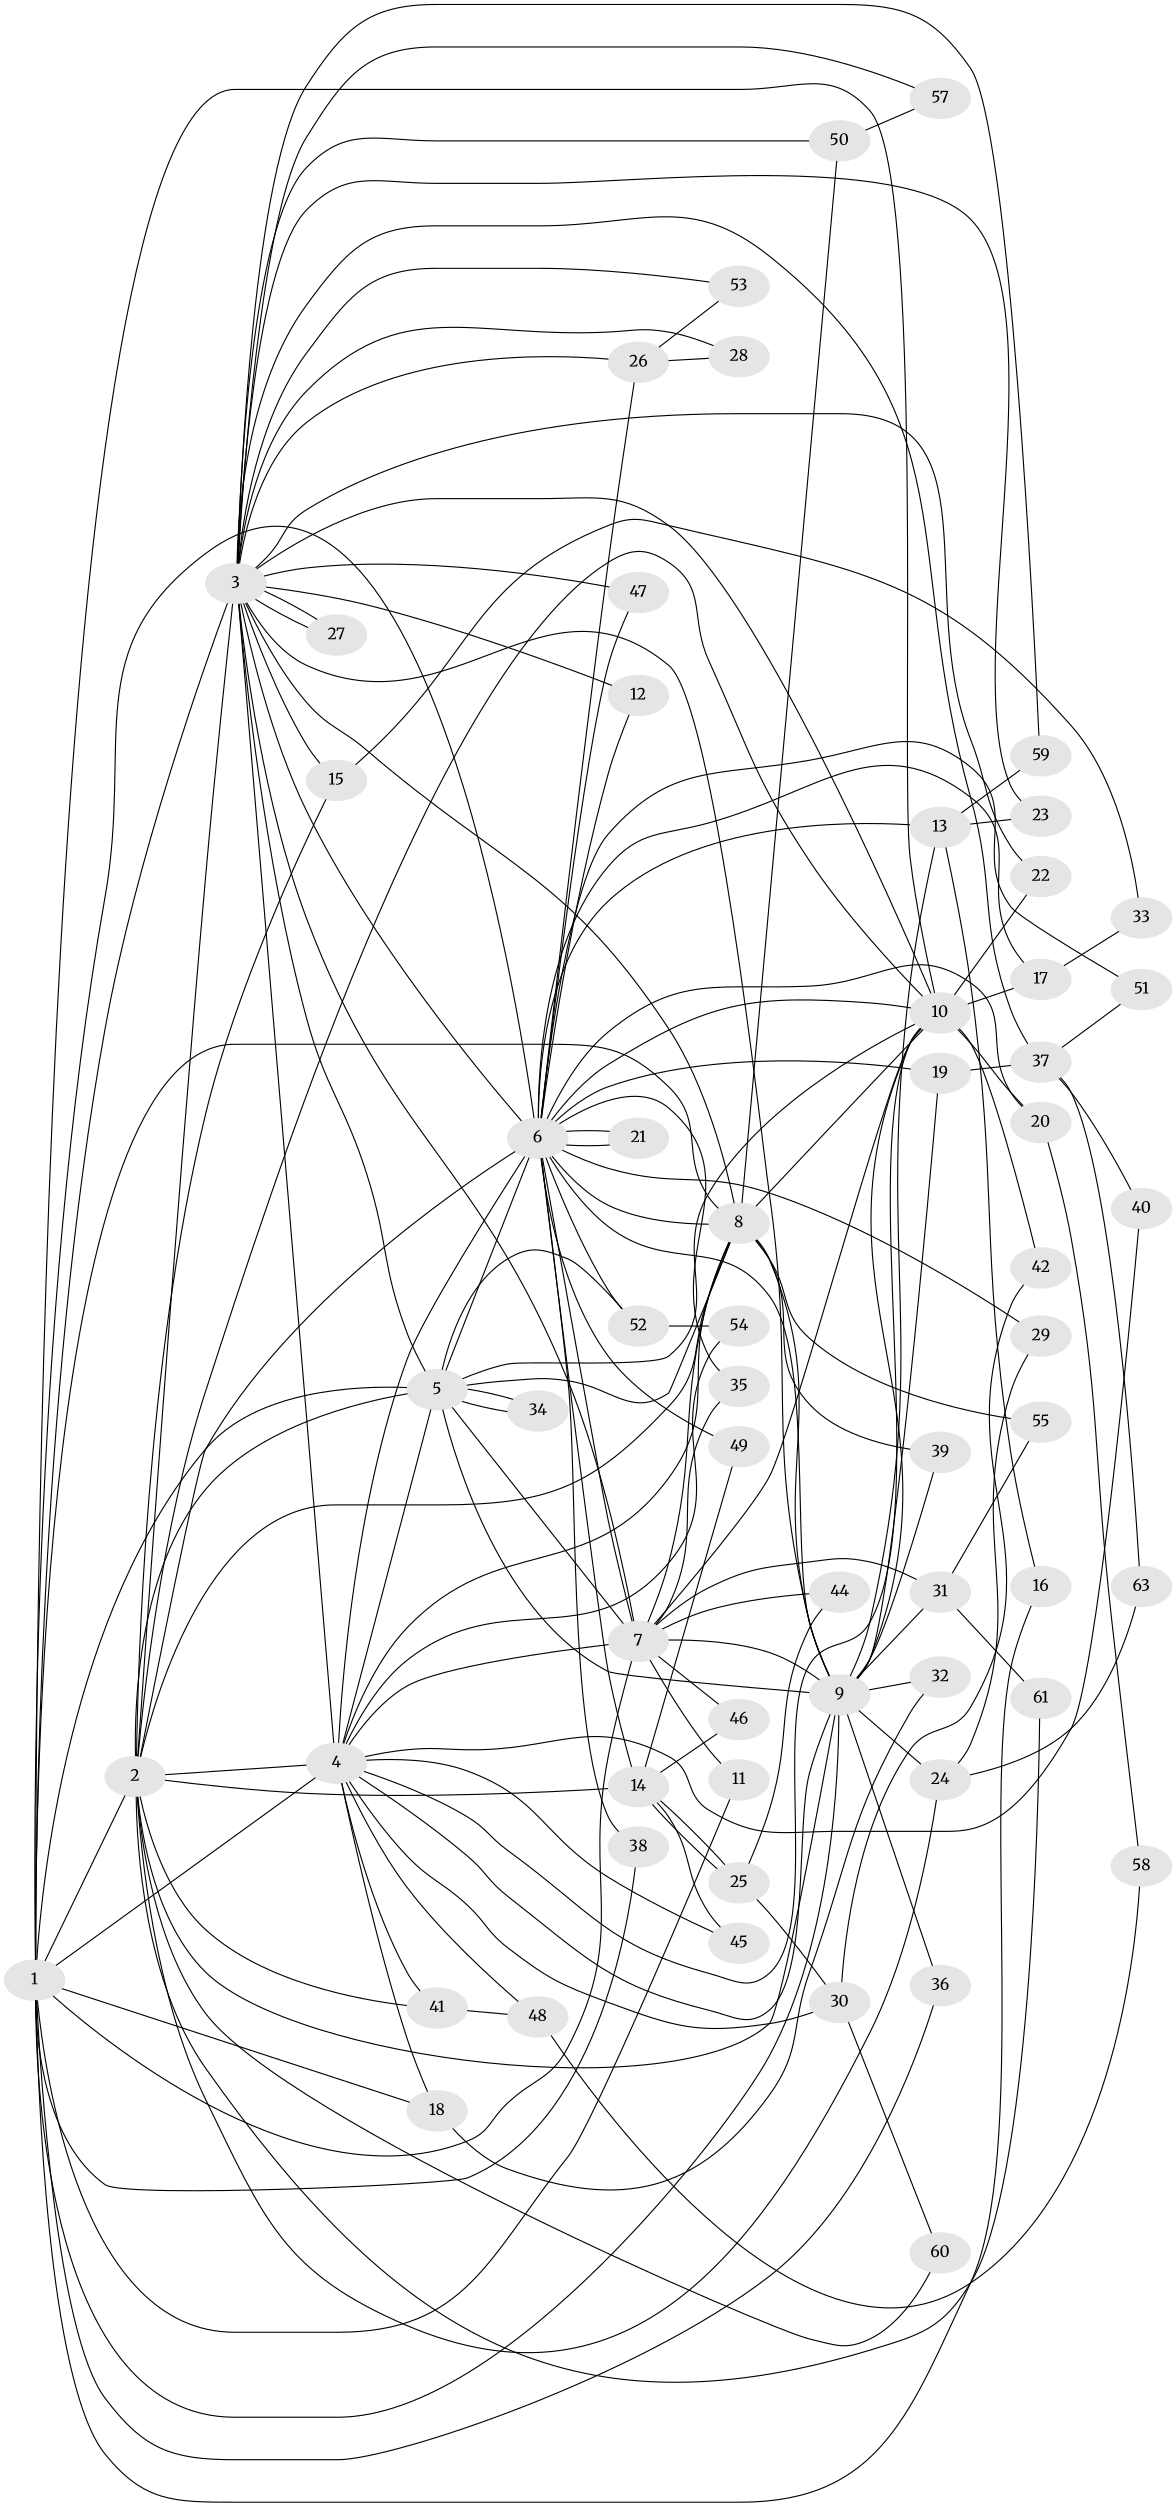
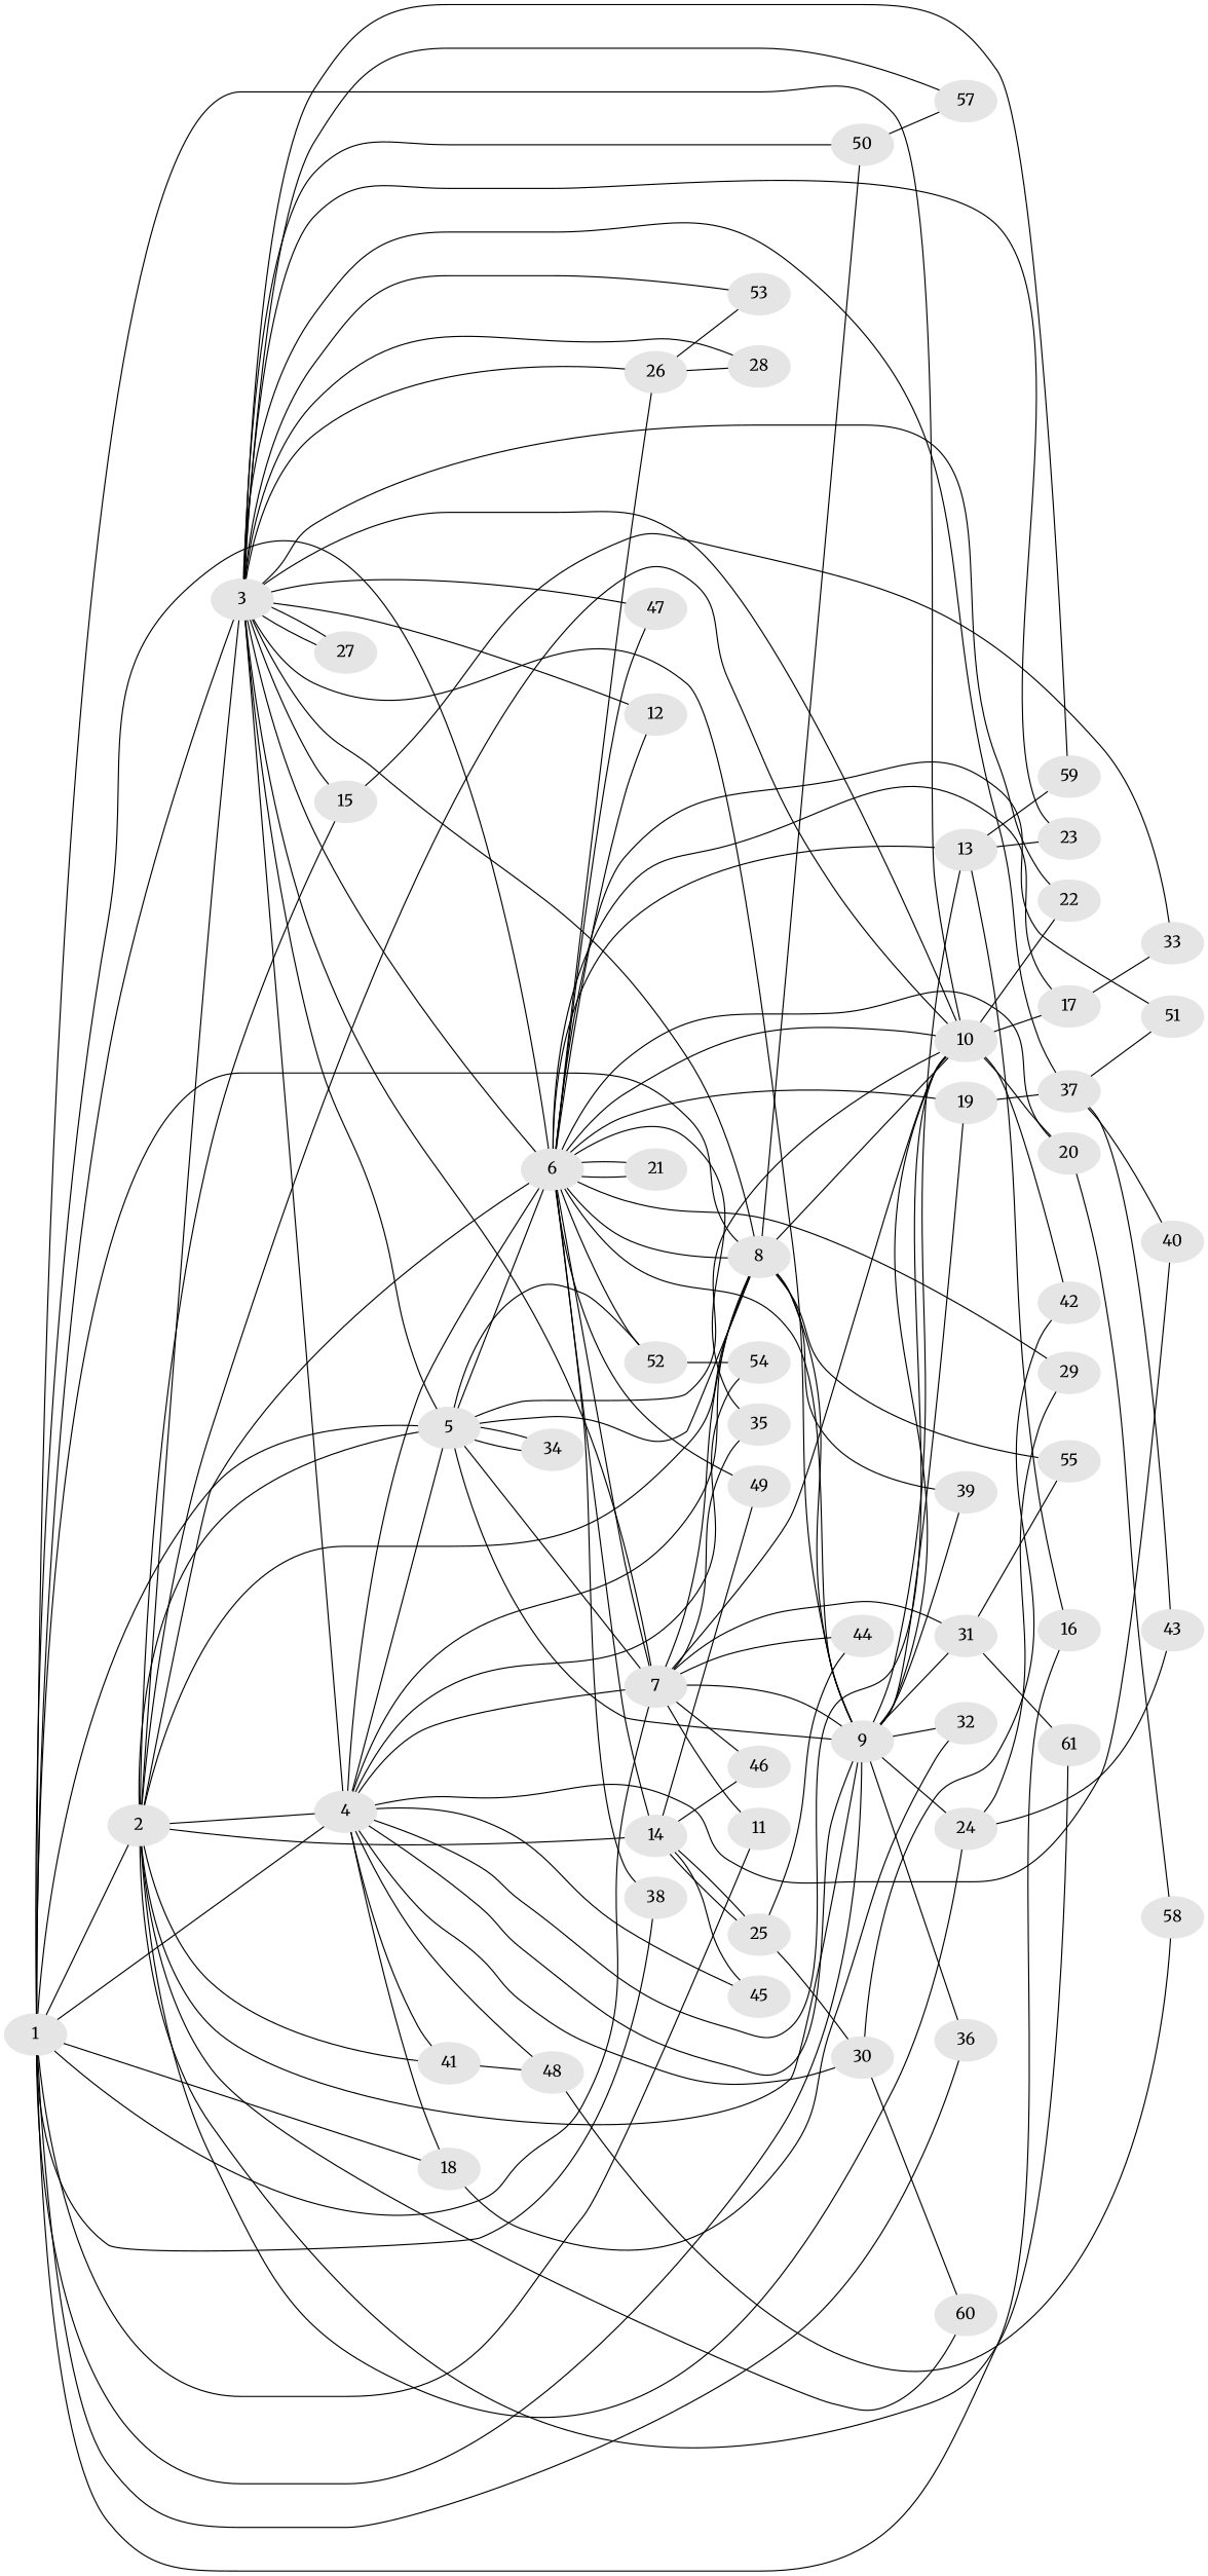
  graph {
    fontname=Merriweather
    rankdir=LR
    node [color=gray90 fontname=Merriweather style=filled]
    edge [fontname=Merriweather]
    1
    2
    3
    4
    5
    6
    7
    8
    9
    10
    11
    16
    18
    36
    38
    14
    15
    24
    41
    60
    61
    12
    22
    23
    26
    27
    28
    37
    47
    50
    53
    57
    59
    30
    40
    45
    48
    54
    34
    52
    13
    17
    19
    20
    21
    29
    35
    49
    51
    31
    44
    46
    39
    55
    32
    42
    25
    33
-   43 [label=63]
+   43
    58
    1 -- 2
    1 -- 3
    1 -- 4
    1 -- 5
    1 -- 6
    1 -- 7
    1 -- 8
    1 -- 9
    1 -- 10
    1 -- 11
    1 -- 16
    1 -- 18
    1 -- 36
    1 -- 38
    2 -- 3
    2 -- 4
    2 -- 5
    2 -- 6
    2 -- 8
    2 -- 9
    2 -- 10
    2 -- 14
    2 -- 15
    2 -- 24
    2 -- 41
    2 -- 60
    2 -- 61
    3 -- 4
    3 -- 5
    3 -- 6
    3 -- 7
    3 -- 8
    3 -- 9
    3 -- 10
    3 -- 15
    3 -- 12
    3 -- 22
    3 -- 23
    3 -- 26
    3 -- 27
    3 -- 27
    3 -- 28
    3 -- 37
    3 -- 47
    3 -- 50
    3 -- 53
    3 -- 57
    3 -- 59
    4 -- 5
    4 -- 6
    4 -- 7
    4 -- 8
    4 -- 9
    4 -- 10
    4 -- 18
    4 -- 41
    4 -- 30
    4 -- 40
    4 -- 45
    4 -- 48
    4 -- 54
    5 -- 6
    5 -- 7
    5 -- 8
    5 -- 9
    5 -- 10
    5 -- 34
    5 -- 34
    5 -- 52
    6 -- 7
    6 -- 8
    6 -- 9
    6 -- 10
    6 -- 38
    6 -- 14
    6 -- 12
    6 -- 26
    6 -- 47
    6 -- 52
    6 -- 13
    6 -- 17
    6 -- 19
    6 -- 20
    6 -- 21
    6 -- 21
    6 -- 29
    6 -- 35
    6 -- 49
    6 -- 51
    7 -- 8
    7 -- 9
    7 -- 10
    7 -- 11
    7 -- 35
    7 -- 31
    7 -- 44
    7 -- 46
    8 -- 9
    8 -- 10
    8 -- 50
    8 -- 39
    8 -- 55
    9 -- 10
    9 -- 36
    9 -- 24
    9 -- 13
    9 -- 19
    9 -- 31
    9 -- 39
    9 -- 32
    10 -- 22
    10 -- 17
    10 -- 20
    10 -- 42
    18 -- 32
    14 -- 45
    14 -- 49
    14 -- 46
    14 -- 25
    14 -- 25
    15 -- 33
    24 -- 29
    24 -- 43
    41 -- 48
    26 -- 28
    26 -- 53
    37 -- 40
    37 -- 51
    37 -- 43
    50 -- 57
    30 -- 60
    30 -- 42
    48 -- 58
    52 -- 54
    13 -- 16
    13 -- 23
    13 -- 59
    17 -- 33
    19 -- 37
    20 -- 58
    31 -- 61
    31 -- 55
    25 -- 30
    25 -- 44
  }
